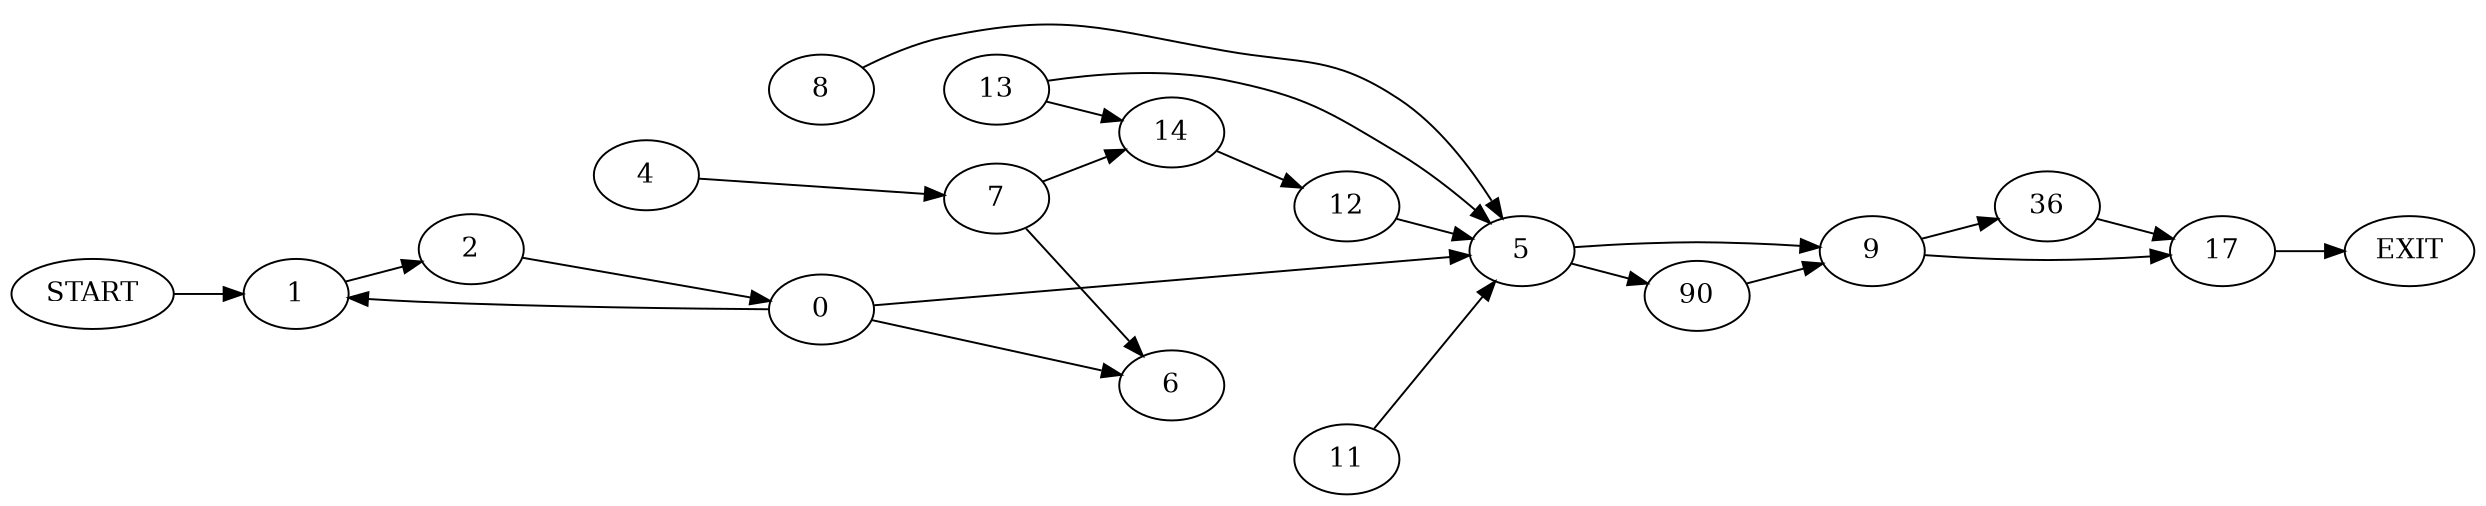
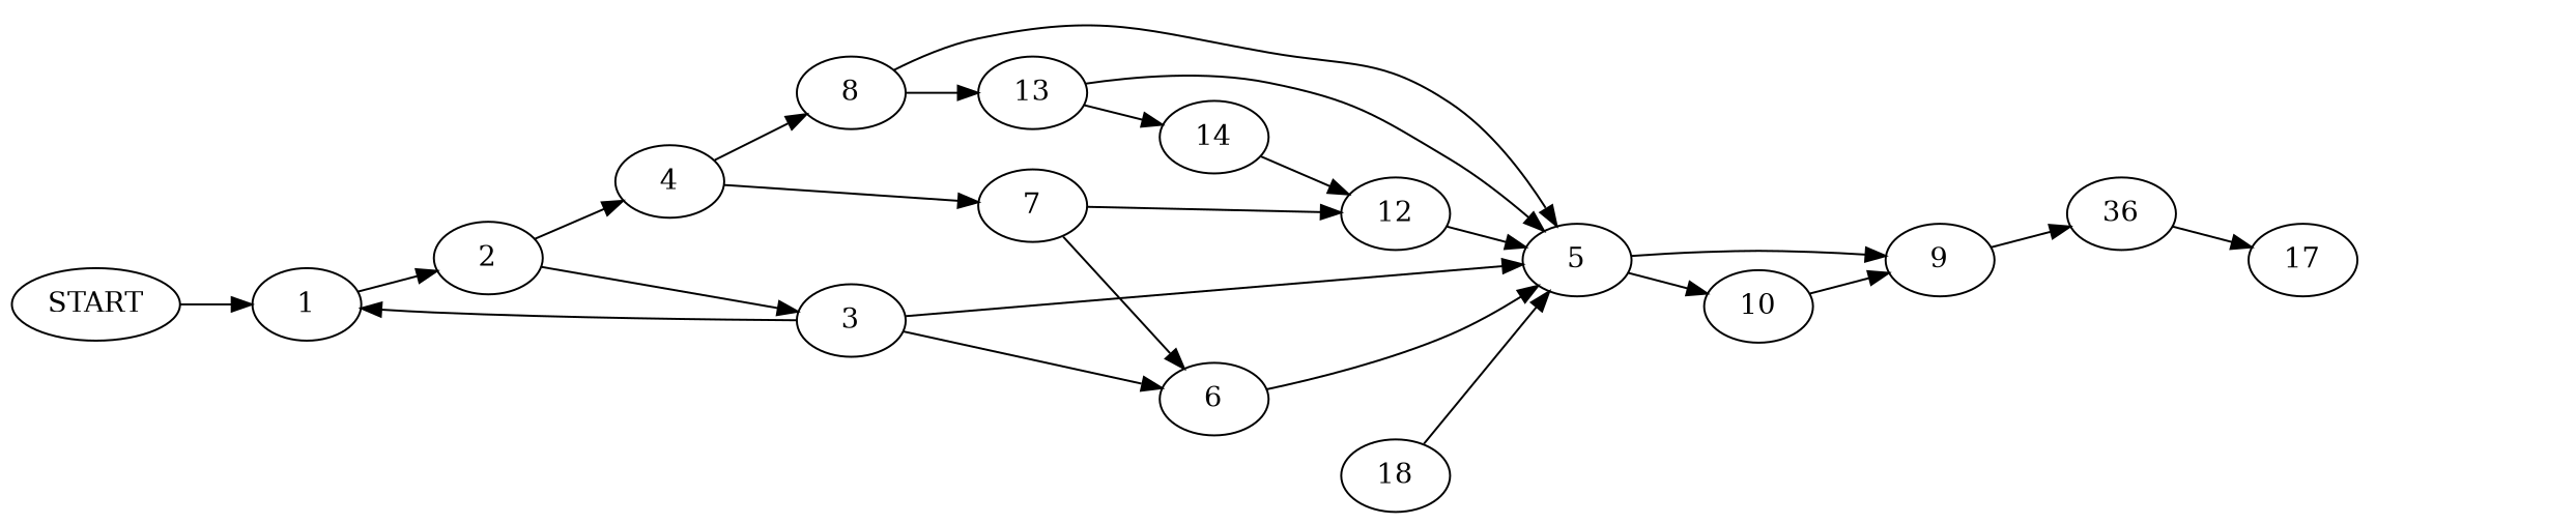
  digraph {
    rankdir=LR
    n1 [label=START]
    1
    2
-   n4 [label=EXIT]
-   3 [label=0]
+   3
    4
    5
    6
    7
    8
    9
-   10 [label=90]
+   10
    12
    13
    n15 [label=36]
    17
-   11
+   11 [label=18]
    14
    n1 -> 1
    1 -> 2
    2 -> 3
+   2 -> 4
    3 -> 1
    3 -> 5
    3 -> 6
    4 -> 7
+   4 -> 8
    5 -> 9
    5 -> 10
+   6 -> 5
    7 -> 6
-   7 -> 14
+   7 -> 12
    8 -> 5
+   8 -> 13
    9 -> n15
-   9 -> 17
    10 -> 9
    12 -> 5
    13 -> 5
    13 -> 14
    n15 -> 17
-   17 -> n4
    11 -> 5
    14 -> 12
  }
